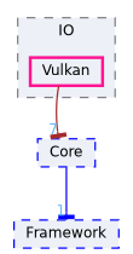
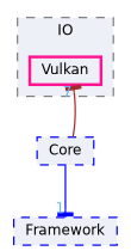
  digraph {
    compound=true
    node [color=blue fillcolor="#edf0f7" fontname=Helvetica fontsize=10 shape=box style="filled,dashed"]
    edge [arrowhead=tee fontcolor=steelblue1 fontname=Helvetica fontsize=10 labeldistance=1.5 labelfontname=Helvetica labelfontsize=10]
    n1 [color=deeppink height=0.2 label=Vulkan style="filled,bold" width=0.4]
    n2 [height=0.2 label=Core width=0.4]
    n3 [height=0.2 label=Framework width=0.4]
    subgraph cluster_1 {
      bgcolor="#edf0f7"
      fontname=Helvetica
      fontsize=10
      label=IO
      pencolor=grey50
      style="filled,dashed"
      n1
    }
-   n1 -> n2 [color=brown headlabel=7]
+   n2 -> n1 [color=brown headlabel=7]
    n2 -> n3 [color=blue headlabel=1]
  }
